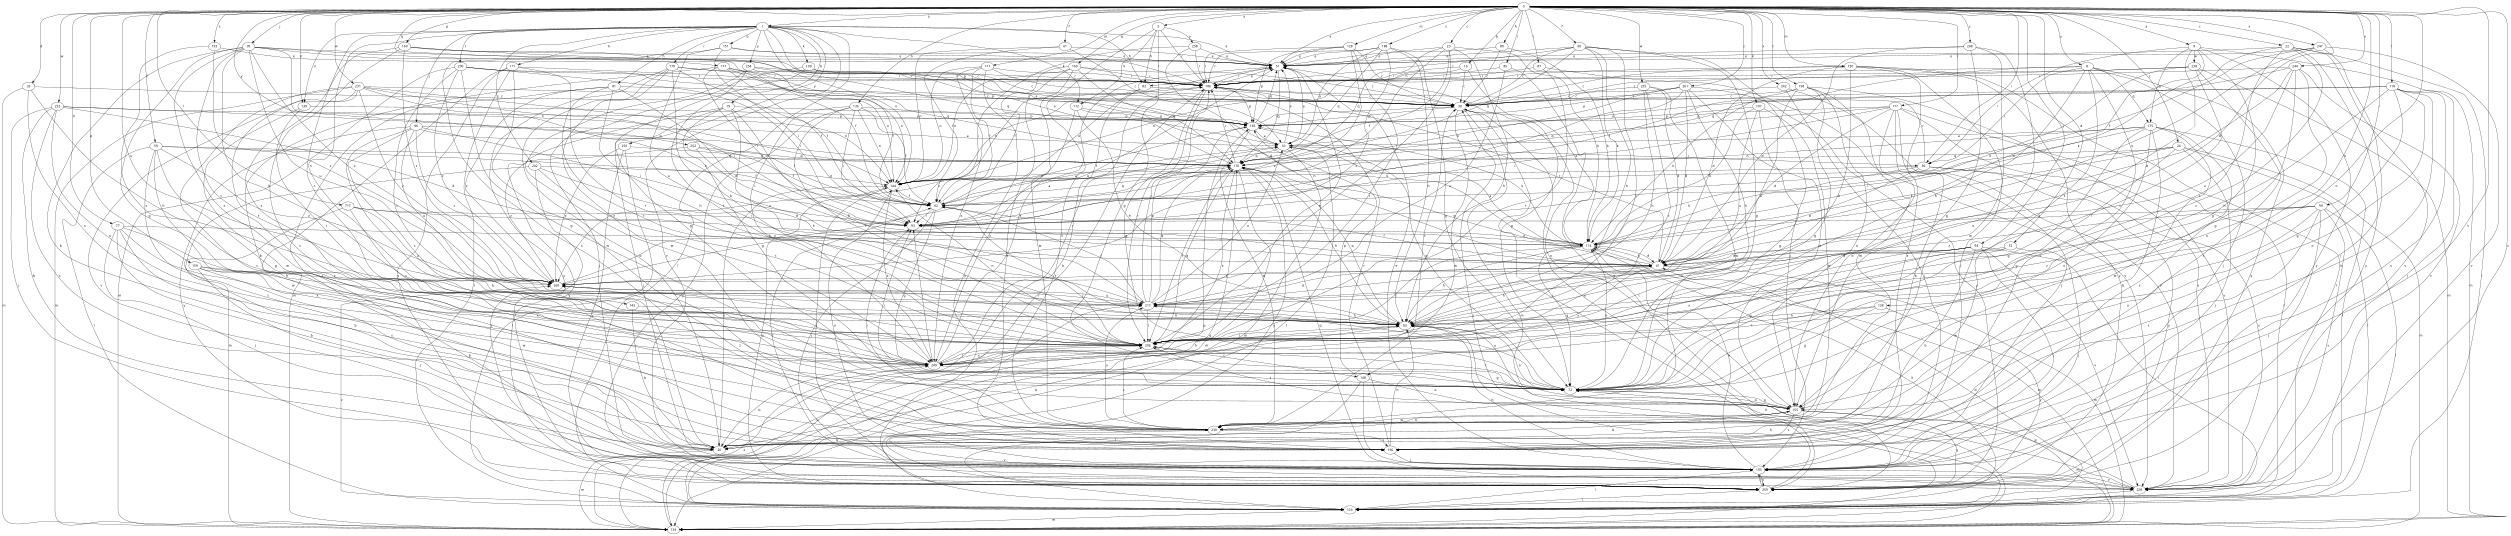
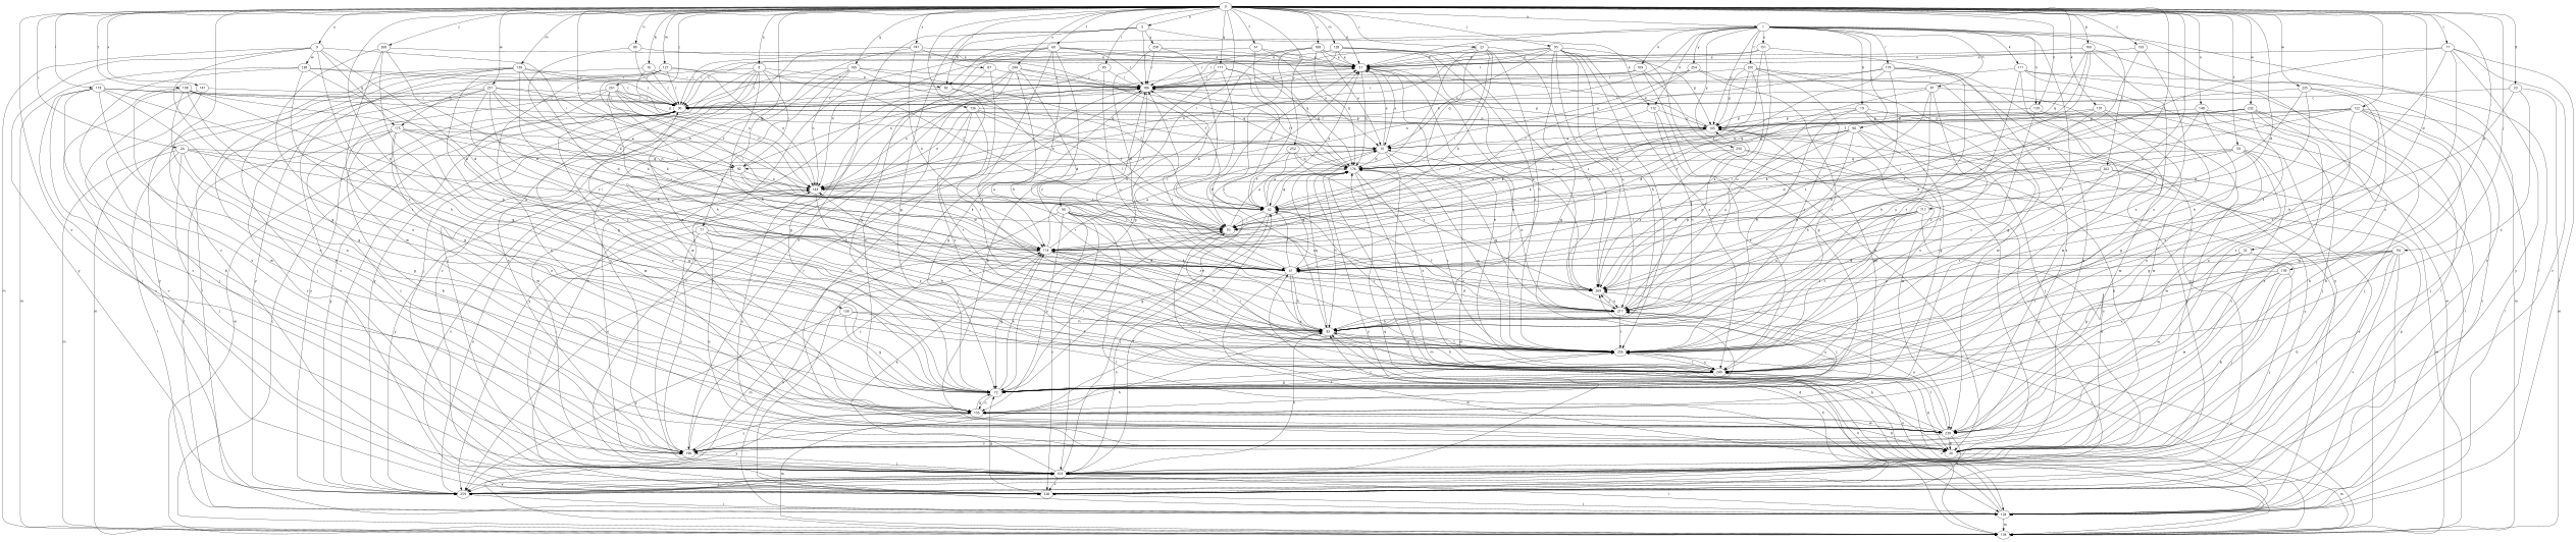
  strict digraph {
    fontname="Noto Sans"
    node [fontname="Noto Sans"]
    edge [fontname="Noto Sans"]
    0
    1
    5
    8
    9
    16
    22
    23
    24
    32
    33
    41
    51
    59
    60
    61
    77
    80
    85
    87
    90
    92
    94
    95
    107
    n26 [label=717]
    118
    122
    127
    128
    130
    136
    138
    139
    148
    159
    160
    169
    172
    188
    193
    196
    198
    217
    228
    231
    232
    235
    242
    244
    247
    252
    261
    268
    19
    81
    82
    96
    109
    111
    112
    124
-   143
    144
    151
    165
    179
    200
    202
    206
    254
    256
    72
    186
    258
    62
    83
    103
    175
    249
    259
    134
    238
    30
    114
    176
    93
    239
    269
    10
    20
    155
    0 -> 1 [label=a]
    0 -> 5 [label=a]
    0 -> 8 [label=a]
    0 -> 9 [label=a]
    0 -> 16 [label=b]
    0 -> 22 [label=c]
    0 -> 23 [label=c]
    0 -> 24 [label=c]
    0 -> 32 [label=d]
    0 -> 33 [label=d]
    0 -> 41 [label=d]
    0 -> 51 [label=e]
    0 -> 59 [label=f]
    0 -> 60 [label=f]
    0 -> 61 [label=f]
    0 -> 77 [label=h]
    0 -> 80 [label=h]
    0 -> 85 [label=i]
    0 -> 87 [label=i]
    0 -> 90 [label=i]
    0 -> 92 [label=i]
    0 -> 94 [label=j]
    0 -> 95 [label=j]
    0 -> 107 [label=k]
    0 -> n26 [label=l]
    0 -> 118 [label=l]
    0 -> 122 [label=l]
    0 -> 127 [label=m]
    0 -> 128 [label=m]
    0 -> 130 [label=m]
    0 -> 136 [label=n]
    0 -> 138 [label=n]
    0 -> 139 [label=n]
    0 -> 148 [label=o]
    0 -> 159 [label=p]
    0 -> 160 [label=p]
    0 -> 169 [label=q]
    0 -> 172 [label=q]
    0 -> 188 [label=s]
    0 -> 193 [label=s]
    0 -> 196 [label=s]
    0 -> 198 [label=t]
    0 -> 217 [label=u]
    0 -> 228 [label=v]
    0 -> 231 [label=w]
    0 -> 232 [label=w]
    0 -> 235 [label=w]
    0 -> 242 [label=x]
    0 -> 244 [label=x]
    0 -> 247 [label=x]
    0 -> 252 [label=y]
    0 -> 261 [label=z]
    0 -> 268 [label=z]
    1 -> 51 [label=e]
    1 -> 139 [label=n]
    1 -> 228 [label=v]
    1 -> 19 [label=b]
    1 -> 81 [label=h]
    1 -> 82 [label=h]
    1 -> 96 [label=j]
    1 -> 109 [label=k]
    1 -> 111 [label=k]
    1 -> 112 [label=k]
    1 -> 124 [label=l]
-   1 -> 143 [label=n]
    1 -> 144 [label=n]
    1 -> 151 [label=o]
    1 -> 165 [label=p]
    1 -> 179 [label=r]
    1 -> 200 [label=t]
    1 -> 202 [label=t]
    1 -> 206 [label=t]
    1 -> 254 [label=y]
    1 -> 256 [label=y]
    5 -> 196 [label=s]
    5 -> 82 [label=h]
    5 -> 112 [label=k]
    5 -> 72 [label=g]
    5 -> 186 [label=r]
    5 -> 258 [label=y]
    8 -> 92 [label=i]
    8 -> 196 [label=s]
    8 -> 82 [label=h]
    8 -> 62 [label=f]
    8 -> 83 [label=h]
    8 -> 103 [label=j]
    8 -> 175 [label=q]
    8 -> 249 [label=x]
    8 -> 259 [label=y]
    9 -> 41 [label=d]
    9 -> 92 [label=i]
    9 -> 206 [label=t]
    9 -> 72 [label=g]
    9 -> 175 [label=q]
    9 -> 259 [label=y]
    9 -> 134 [label=m]
    9 -> 238 [label=w]
    16 -> 144 [label=n]
    16 -> 72 [label=g]
    16 -> 186 [label=r]
    16 -> 30 [label=c]
    22 -> 51 [label=e]
    22 -> 228 [label=v]
    22 -> 124 [label=l]
    22 -> 206 [label=t]
    22 -> 249 [label=x]
    22 -> 259 [label=y]
    22 -> 114 [label=k]
    23 -> 51 [label=e]
    23 -> 217 [label=u]
    23 -> 62 [label=f]
    23 -> 83 [label=h]
    23 -> 114 [label=k]
    23 -> 176 [label=q]
    23 -> 93 [label=i]
    24 -> 124 [label=l]
    24 -> 72 [label=g]
    24 -> 103 [label=j]
    24 -> 134 [label=m]
    24 -> 114 [label=k]
    24 -> 176 [label=q]
    24 -> 93 [label=i]
    32 -> 41 [label=d]
    32 -> 72 [label=g]
    32 -> 103 [label=j]
    32 -> 239 [label=w]
    33 -> 83 [label=h]
    33 -> 249 [label=x]
    33 -> 134 [label=m]
    33 -> 30 [label=c]
    41 -> 186 [label=r]
    41 -> 62 [label=f]
    41 -> 83 [label=h]
    41 -> 249 [label=x]
    41 -> 134 [label=m]
    41 -> 114 [label=k]
    41 -> 176 [label=q]
    41 -> 269 [label=z]
    51 -> 186 [label=r]
    51 -> 176 [label=q]
    51 -> 10 [label=a]
    59 -> 196 [label=s]
    59 -> 124 [label=l]
    59 -> 72 [label=g]
    59 -> 62 [label=f]
    59 -> 176 [label=q]
    59 -> 239 [label=w]
    59 -> 269 [label=z]
    60 -> 51 [label=e]
    60 -> 206 [label=t]
    60 -> 72 [label=g]
    60 -> 186 [label=r]
    60 -> 83 [label=h]
    60 -> 103 [label=j]
    60 -> 30 [label=c]
    60 -> 114 [label=k]
    60 -> 176 [label=q]
    61 -> 51 [label=e]
    61 -> 144 [label=n]
    61 -> 62 [label=f]
    61 -> 10 [label=a]
    77 -> 196 [label=s]
    77 -> 83 [label=h]
    77 -> 103 [label=j]
    77 -> 249 [label=x]
    77 -> 114 [label=k]
    77 -> 20 [label=b]
    80 -> 51 [label=e]
    80 -> 30 [label=c]
    80 -> 114 [label=k]
    85 -> 217 [label=u]
    85 -> 186 [label=r]
    85 -> 259 [label=y]
    87 -> 228 [label=v]
    87 -> 206 [label=t]
    87 -> 186 [label=r]
    90 -> 196 [label=s]
    90 -> 228 [label=v]
    90 -> 124 [label=l]
    90 -> 83 [label=z]
    90 -> 103 [label=j]
    90 -> 93 [label=i]
    90 -> 269 [label=z]
    90 -> 155 [label=o]
    92 -> 41 [label=d]
    92 -> 228 [label=v]
    92 -> 144 [label=n]
    92 -> 186 [label=r]
    92 -> 259 [label=y]
    92 -> 114 [label=k]
    94 -> 41 [label=d]
    94 -> 217 [label=u]
    94 -> 228 [label=v]
    94 -> 124 [label=l]
    94 -> 206 [label=t]
    94 -> 103 [label=j]
    94 -> 249 [label=x]
    94 -> 20 [label=b]
    95 -> 51 [label=e]
    95 -> 217 [label=u]
    95 -> 144 [label=n]
    95 -> 206 [label=t]
    95 -> 72 [label=g]
    95 -> 83 [label=h]
    95 -> 249 [label=x]
    95 -> 30 [label=c]
    95 -> 269 [label=z]
    95 -> 10 [label=a]
    95 -> 20 [label=b]
    107 -> 217 [label=u]
    107 -> 165 [label=p]
    107 -> 72 [label=g]
    107 -> 114 [label=k]
    107 -> 239 [label=w]
    n26 -> 217 [label=u]
    n26 -> 206 [label=t]
    n26 -> 114 [label=k]
    n26 -> 93 [label=i]
    n26 -> 20 [label=b]
    118 -> 196 [label=s]
    118 -> 72 [label=g]
    118 -> 83 [label=h]
    118 -> 103 [label=j]
    118 -> 30 [label=c]
    118 -> 10 [label=a]
    118 -> 20 [label=b]
    118 -> 155 [label=o]
    122 -> 41 [label=d]
    122 -> 228 [label=v]
    122 -> 124 [label=l]
    122 -> 165 [label=p]
    122 -> 103 [label=j]
    122 -> 176 [label=q]
    122 -> 93 [label=i]
    122 -> 20 [label=b]
    122 -> 155 [label=o]
    127 -> 144 [label=n]
    127 -> 186 [label=r]
    127 -> 62 [label=f]
    127 -> 249 [label=x]
    127 -> 259 [label=y]
    127 -> 30 [label=c]
    128 -> 51 [label=e]
    128 -> 165 [label=p]
    128 -> 206 [label=t]
    128 -> 186 [label=r]
    128 -> 30 [label=c]
    128 -> 269 [label=z]
    130 -> 41 [label=d]
    130 -> 196 [label=s]
    130 -> 124 [label=l]
    130 -> 186 [label=r]
    130 -> 83 [label=h]
    130 -> 103 [label=j]
    130 -> 259 [label=y]
    130 -> 30 [label=c]
    136 -> 144 [label=n]
    136 -> 165 [label=p]
    136 -> 206 [label=t]
    136 -> 62 [label=f]
    136 -> 249 [label=x]
    136 -> 259 [label=y]
    136 -> 93 [label=i]
    138 -> 206 [label=t]
    138 -> 72 [label=g]
    138 -> 83 [label=h]
    138 -> 259 [label=y]
    139 -> 165 [label=p]
    139 -> 206 [label=t]
    139 -> 239 [label=w]
    148 -> 124 [label=l]
    148 -> 165 [label=p]
-   206 -> 148 [label=t]
+   148 -> 206 [label=t]
    148 -> 103 [label=j]
    148 -> 155 [label=o]
    159 -> 103 [label=j]
    159 -> 249 [label=x]
    159 -> 239 [label=w]
    159 -> 269 [label=z]
    159 -> 20 [label=b]
    160 -> 51 [label=e]
    160 -> 196 [label=s]
    160 -> 62 [label=f]
    160 -> 249 [label=x]
    160 -> 176 [label=q]
    160 -> 269 [label=z]
    169 -> 196 [label=s]
    169 -> 144 [label=n]
    169 -> 186 [label=r]
    169 -> 62 [label=f]
    169 -> 30 [label=c]
    169 -> 176 [label=q]
    169 -> 239 [label=w]
    172 -> 144 [label=n]
    172 -> 186 [label=r]
    172 -> 62 [label=f]
    172 -> 176 [label=q]
    172 -> 93 [label=i]
    172 -> 20 [label=b]
    188 -> 51 [label=e]
    188 -> 72 [label=g]
    188 -> 186 [label=r]
    188 -> 83 [label=h]
    188 -> 176 [label=q]
    188 -> 269 [label=z]
    188 -> 10 [label=a]
    193 -> 51 [label=e]
    193 -> 249 [label=x]
    193 -> 269 [label=z]
    196 -> 186 [label=r]
    196 -> 83 [label=h]
    196 -> 103 [label=j]
    198 -> 217 [label=u]
    198 -> 228 [label=v]
    198 -> 72 [label=g]
    198 -> 30 [label=c]
    198 -> 114 [label=k]
    198 -> 239 [label=w]
    198 -> 155 [label=o]
    217 -> 41 [label=d]
    217 -> 165 [label=p]
    217 -> 206 [label=t]
    217 -> 186 [label=r]
    217 -> 62 [label=f]
    217 -> 83 [label=h]
    217 -> 176 [label=q]
    217 -> 269 [label=z]
    217 -> 10 [label=a]
    228 -> 124 [label=l]
    228 -> 72 [label=g]
    228 -> 83 [label=h]
    228 -> 176 [label=q]
    231 -> 196 [label=s]
    231 -> 228 [label=v]
    231 -> 144 [label=n]
    231 -> 206 [label=t]
    231 -> 134 [label=m]
    231 -> 30 [label=c]
    231 -> 114 [label=k]
    231 -> 93 [label=i]
    231 -> 269 [label=z]
    232 -> 41 [label=d]
    232 -> 196 [label=s]
    232 -> 165 [label=p]
    232 -> 103 [label=j]
    232 -> 249 [label=x]
    232 -> 176 [label=q]
    232 -> 20 [label=b]
    235 -> 41 [label=d]
    235 -> 206 [label=t]
    235 -> 83 [label=h]
    235 -> 30 [label=c]
    235 -> 239 [label=w]
    242 -> 228 [label=v]
    242 -> 103 [label=j]
    242 -> 30 [label=c]
    244 -> 41 [label=d]
    244 -> 217 [label=u]
    244 -> 228 [label=v]
    244 -> 72 [label=g]
    244 -> 186 [label=r]
    244 -> 176 [label=q]
    244 -> 155 [label=o]
    247 -> 51 [label=e]
    247 -> 228 [label=v]
    247 -> 62 [label=f]
    247 -> 103 [label=j]
    247 -> 114 [label=k]
    252 -> 62 [label=f]
    252 -> 176 [label=q]
    252 -> 93 [label=i]
    252 -> 269 [label=z]
    261 -> 41 [label=d]
    261 -> 144 [label=n]
    261 -> 165 [label=p]
    261 -> 83 [label=h]
    261 -> 259 [label=y]
    261 -> 30 [label=c]
    261 -> 93 [label=i]
    261 -> 155 [label=o]
    268 -> 41 [label=d]
    268 -> 51 [label=e]
    268 -> 72 [label=g]
    268 -> 239 [label=w]
    268 -> 155 [label=o]
    19 -> 217 [label=u]
    19 -> 165 [label=p]
    19 -> 72 [label=g]
    19 -> 83 [label=h]
    19 -> 103 [label=j]
    19 -> 259 [label=y]
    81 -> 41 [label=d]
    81 -> 206 [label=t]
    81 -> 83 [label=h]
    81 -> 103 [label=j]
    81 -> 30 [label=c]
    81 -> 269 [label=z]
    82 -> 30 [label=c]
    82 -> 269 [label=z]
    82 -> 20 [label=b]
    96 -> 217 [label=u]
    96 -> 62 [label=f]
    96 -> 249 [label=x]
    96 -> 259 [label=y]
    96 -> 93 [label=i]
    96 -> 269 [label=z]
    96 -> 10 [label=a]
    96 -> 20 [label=b]
    109 -> 72 [label=g]
    109 -> 186 [label=r]
    109 -> 103 [label=j]
    109 -> 30 [label=c]
    111 -> 124 [label=l]
    111 -> 206 [label=t]
    111 -> 186 [label=r]
    111 -> 259 [label=y]
    111 -> 134 [label=m]
    111 -> 239 [label=w]
    112 -> 165 [label=p]
    112 -> 83 [label=h]
    112 -> 249 [label=x]
    112 -> 114 [label=k]
    124 -> 41 [label=d]
    124 -> 186 [label=r]
    124 -> 134 [label=m]
    124 -> 114 [label=k]
    124 -> 176 [label=q]
    124 -> 269 [label=z]
-   143 -> 83 [label=h]
-   143 -> 20 [label=b]
    144 -> 62 [label=f]
    144 -> 103 [label=j]
    144 -> 249 [label=x]
    151 -> 51 [label=e]
    151 -> 196 [label=s]
    151 -> 217 [label=u]
    151 -> 186 [label=r]
    151 -> 93 [label=i]
    165 -> 51 [label=e]
    165 -> 62 [label=f]
    165 -> 30 [label=c]
    165 -> 114 [label=k]
    165 -> 239 [label=w]
    165 -> 10 [label=a]
    179 -> 144 [label=n]
    179 -> 186 [label=r]
    179 -> 62 [label=f]
    179 -> 83 [label=h]
    179 -> 249 [label=x]
    179 -> 259 [label=y]
    179 -> 20 [label=b]
    200 -> 165 [label=p]
    200 -> 206 [label=t]
    200 -> 72 [label=g]
    200 -> 186 [label=r]
    200 -> 134 [label=m]
    200 -> 93 [label=i]
    200 -> 269 [label=z]
    202 -> 41 [label=d]
    202 -> 228 [label=v]
    202 -> 144 [label=n]
    202 -> 206 [label=t]
    202 -> 134 [label=m]
    206 -> 51 [label=e]
    206 -> 144 [label=n]
    206 -> 249 [label=x]
    206 -> 176 [label=q]
    254 -> 206 [label=t]
    254 -> 186 [label=r]
    254 -> 62 [label=f]
    254 -> 239 [label=w]
    254 -> 10 [label=a]
    256 -> 124 [label=l]
    256 -> 259 [label=y]
    256 -> 176 [label=q]
    256 -> 269 [label=z]
    72 -> 217 [label=u]
    72 -> 165 [label=p]
    72 -> 206 [label=t]
    72 -> 114 [label=k]
    72 -> 93 [label=i]
    72 -> 155 [label=o]
    186 -> 51 [label=e]
    186 -> 144 [label=n]
    186 -> 165 [label=p]
    186 -> 206 [label=t]
    186 -> 72 [label=g]
    186 -> 30 [label=c]
    258 -> 41 [label=d]
    258 -> 51 [label=e]
    258 -> 186 [label=r]
    258 -> 93 [label=i]
    62 -> 51 [label=e]
    62 -> 206 [label=t]
    62 -> 72 [label=g]
    62 -> 103 [label=j]
    62 -> 176 [label=q]
    62 -> 93 [label=i]
    62 -> 10 [label=a]
    83 -> 206 [label=t]
    83 -> 176 [label=q]
    83 -> 20 [label=b]
    83 -> 155 [label=o]
    103 -> 51 [label=e]
    103 -> 228 [label=v]
    103 -> 124 [label=l]
    103 -> 144 [label=n]
    103 -> 62 [label=f]
    103 -> 83 [label=h]
    103 -> 259 [label=y]
    103 -> 114 [label=k]
    175 -> 196 [label=s]
    175 -> 124 [label=l]
    175 -> 144 [label=n]
    175 -> 72 [label=g]
    175 -> 93 [label=i]
    175 -> 239 [label=w]
    175 -> 10 [label=a]
    175 -> 20 [label=b]
    175 -> 155 [label=o]
    249 -> 51 [label=e]
    249 -> 206 [label=t]
    249 -> 72 [label=g]
    249 -> 186 [label=r]
    249 -> 83 [label=h]
    249 -> 30 [label=c]
    249 -> 93 [label=i]
    249 -> 20 [label=b]
    259 -> 124 [label=l]
    259 -> 144 [label=n]
    259 -> 103 [label=j]
    259 -> 30 [label=c]
    134 -> 217 [label=u]
    134 -> 165 [label=p]
    134 -> 83 [label=h]
    134 -> 249 [label=x]
    134 -> 30 [label=c]
    238 -> 196 [label=s]
    238 -> 206 [label=t]
    238 -> 186 [label=r]
    238 -> 134 [label=m]
    238 -> 30 [label=c]
    238 -> 114 [label=k]
    30 -> 165 [label=p]
    30 -> 259 [label=y]
    30 -> 134 [label=m]
    30 -> 239 [label=w]
    30 -> 155 [label=o]
    114 -> 41 [label=d]
    114 -> 51 [label=e]
    114 -> 206 [label=t]
    114 -> 72 [label=g]
    114 -> 83 [label=h]
    114 -> 134 [label=m]
    114 -> 10 [label=a]
    176 -> 144 [label=n]
    176 -> 206 [label=t]
    176 -> 186 [label=r]
    176 -> 83 [label=h]
    176 -> 249 [label=x]
    176 -> 259 [label=y]
    176 -> 134 [label=m]
    93 -> 114 [label=k]
    93 -> 10 [label=a]
    239 -> 196 [label=s]
    239 -> 217 [label=u]
    239 -> 228 [label=v]
    239 -> 206 [label=t]
    239 -> 93 [label=i]
    239 -> 20 [label=b]
    239 -> 155 [label=o]
    269 -> 51 [label=e]
    269 -> 217 [label=u]
    10 -> 51 [label=e]
    10 -> 92 [label=i]
    10 -> 124 [label=l]
    10 -> 134 [label=m]
    10 -> 176 [label=q]
    20 -> 144 [label=n]
    20 -> 134 [label=m]
    155 -> 196 [label=s]
    155 -> 206 [label=t]
    155 -> 72 [label=g]
    155 -> 259 [label=y]
    155 -> 134 [label=m]
    155 -> 239 [label=w]
    155 -> 269 [label=z]
    155 -> 20 [label=b]
  }
